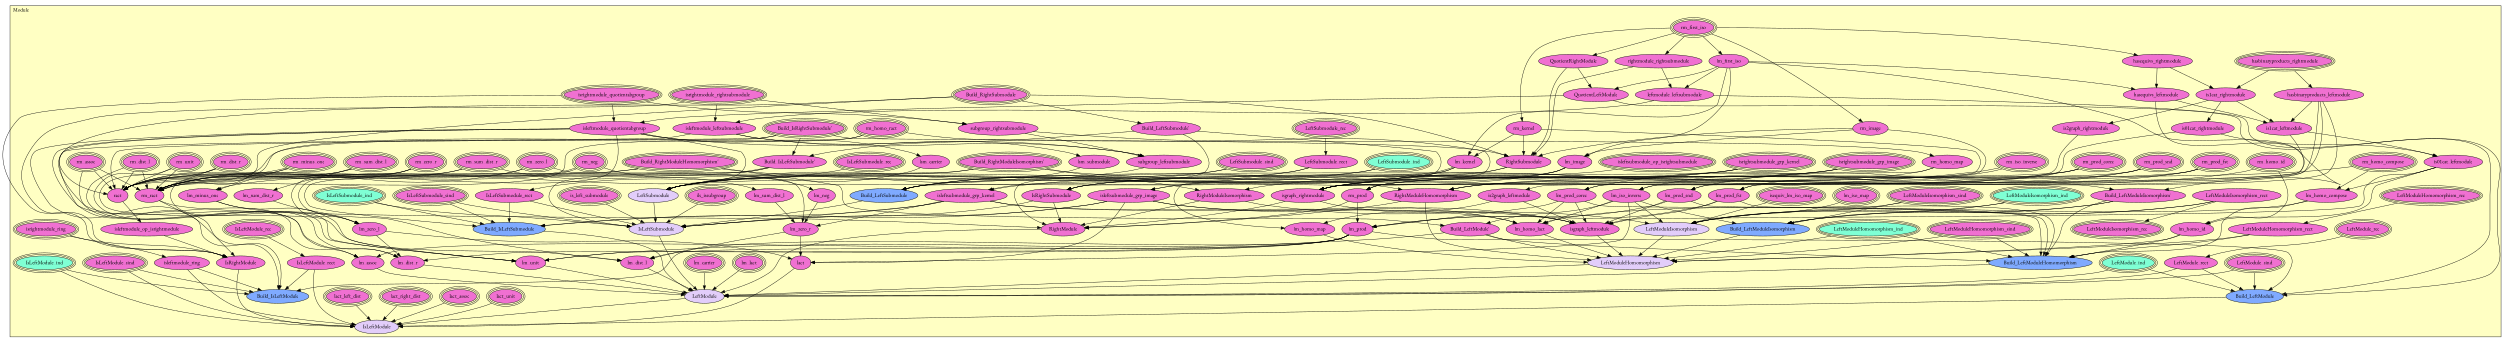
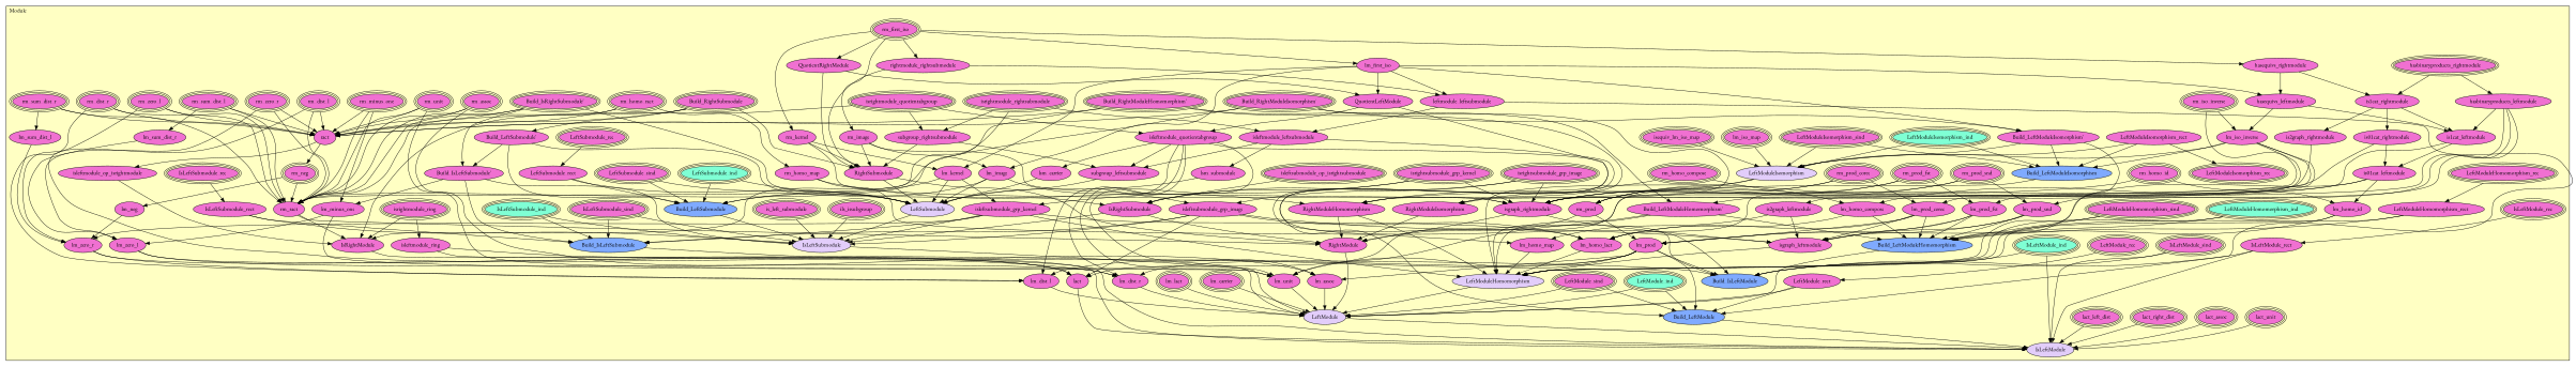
  digraph {
    fontname="EB Garamond"
    node [fillcolor="#F070D1" fontname="EB Garamond" style=filled]
    edge [fontname="EB Garamond"]
    n1 [fillcolor="#E2CDFA" label=LeftModule]
    n2 [label=rm_sum_dist_l peripheries=3]
    n3 [label=lact_unit peripheries=3]
    n4 [label=lm_sum_dist_r]
    n5 [label=lact_assoc peripheries=3]
    n6 [label=rm_sum_dist_r peripheries=3]
    n7 [label=lact_right_dist peripheries=3]
    n8 [label=lm_sum_dist_l]
    n9 [label=lact_left_dist peripheries=3]
    n10 [label=lact]
    n11 [label=hasbinaryproducts_rightmodule peripheries=3]
    n12 [label=hasbinaryproducts_leftmodule]
    n13 [label=IsLeftModule_sind peripheries=3]
    n14 [label=rm_prod_corec peripheries=3]
    n15 [label=IsLeftModule_rec peripheries=3]
    n16 [label=lm_prod_corec]
    n17 [fillcolor="#7FFFD4" label=IsLeftModule_ind peripheries=3]
    n18 [label=rm_prod_snd peripheries=3]
    n19 [label=IsLeftModule_rect]
    n20 [fillcolor="#7FAAFF" label=Build_IsLeftModule]
    n21 [label=lm_prod_snd]
    n22 [fillcolor="#E2CDFA" label=IsLeftModule]
    n23 [label=rm_prod_fst peripheries=3]
    n24 [label=lm_prod_fst]
    n25 [label=rm_prod]
    n26 [label=lm_prod]
    n27 [label=rm_first_iso peripheries=3]
    n28 [label=lm_first_iso]
    n29 [label=QuotientRightModule]
    n30 [label=QuotientLeftModule]
    n31 [label=isrightmodule_quotientabgroup peripheries=3]
    n32 [label=isleftmodule_quotientabgroup]
    n33 [label=rm_image]
    n34 [label=lm_image]
    n35 [label=isrightsubmodule_grp_image peripheries=3]
    n36 [label=isleftsubmodule_grp_image]
    n37 [label=rm_kernel]
    n38 [label=lm_kernel]
    n39 [label=isrightsubmodule_grp_kernel peripheries=3]
    n40 [label=isleftsubmodule_grp_kernel]
    n41 [label=hasequivs_rightmodule]
    n42 [label=is1cat_rightmodule]
    n43 [label=is2graph_rightmodule]
    n44 [label=is01cat_rightmodule]
    n45 [label=isgraph_rightmodule]
    n46 [label=hasequivs_leftmodule]
    n47 [label=is1cat_leftmodule]
    n48 [label=is2graph_leftmodule]
    n49 [label=is01cat_leftmodule]
    n50 [label=isgraph_leftmodule]
    n51 [label=rm_iso_inverse peripheries=3]
    n52 [label=lm_iso_inverse]
    n53 [label="Build_RightModuleIsomorphism'" peripheries=3]
    n54 [label="Build_LeftModuleIsomorphism'"]
    n55 [label=RightModuleIsomorphism]
    n56 [label=isequiv_lm_iso_map peripheries=3]
    n57 [label=lm_iso_map peripheries=3]
    n58 [label=LeftModuleIsomorphism_sind peripheries=3]
    n59 [label=LeftModuleIsomorphism_rec peripheries=3]
    n60 [fillcolor="#7FFFD4" label=LeftModuleIsomorphism_ind peripheries=3]
    n61 [label=LeftModuleIsomorphism_rect]
    n62 [fillcolor="#7FAAFF" label=Build_LeftModuleIsomorphism]
    n63 [fillcolor="#E2CDFA" label=LeftModuleIsomorphism]
    n64 [label="Build_RightModuleHomomorphism'" peripheries=3]
-   n65 [label="Build_LeftModule'"]
+   n65 [label="Build_LeftModuleHomomorphism'"]
    n66 [label=rm_homo_compose peripheries=3]
    n67 [label=lm_homo_compose]
    n68 [label=rm_homo_id peripheries=3]
    n69 [label=lm_homo_id]
    n70 [label=rm_homo_ract peripheries=3]
    n71 [label=rm_homo_map]
    n72 [label=RightModuleHomomorphism]
    n73 [label=lm_homo_lact]
    n74 [label=lm_homo_map]
    n75 [label=LeftModuleHomomorphism_sind peripheries=3]
    n76 [label=LeftModuleHomomorphism_rec peripheries=3]
    n77 [fillcolor="#7FFFD4" label=LeftModuleHomomorphism_ind peripheries=3]
    n78 [label=LeftModuleHomomorphism_rect]
    n79 [fillcolor="#7FAAFF" label=Build_LeftModuleHomomorphism]
    n80 [fillcolor="#E2CDFA" label=LeftModuleHomomorphism]
    n81 [label=Build_RightSubmodule peripheries=3]
    n82 [label="Build_LeftSubmodule'"]
    n83 [label="Build_IsRightSubmodule'" peripheries=3]
    n84 [label="Build_IsLeftSubmodule'"]
    n85 [label=rightmodule_rightsubmodule]
    n86 [label=leftmodule_leftsubmodule]
    n87 [label=isrightmodule_rightsubmodule peripheries=3]
    n88 [label=isleftmodule_leftsubmodule]
    n89 [label=subgroup_rightsubmodule]
    n90 [label=subgroup_leftsubmodule]
    n91 [label=RightSubmodule]
    n92 [label=lsm_submodule]
    n93 [label=lsm_carrier]
    n94 [label=LeftSubmodule_sind peripheries=3]
    n95 [label=LeftSubmodule_rec peripheries=3]
    n96 [fillcolor="#7FFFD4" label=LeftSubmodule_ind peripheries=3]
    n97 [label=LeftSubmodule_rect]
    n98 [fillcolor="#7FAAFF" label=Build_LeftSubmodule]
    n99 [fillcolor="#E2CDFA" label=LeftSubmodule]
    n100 [label=isleftsubmodule_op_isrightsubmodule peripheries=3]
    n101 [label=IsRightSubmodule]
    n102 [label=is_left_submodule peripheries=3]
    n103 [label=ils_issubgroup peripheries=3]
    n104 [label=IsLeftSubmodule_sind peripheries=3]
    n105 [label=IsLeftSubmodule_rec peripheries=3]
    n106 [fillcolor="#7FFFD4" label=IsLeftSubmodule_ind peripheries=3]
    n107 [label=IsLeftSubmodule_rect]
    n108 [fillcolor="#7FAAFF" label=Build_IsLeftSubmodule]
    n109 [fillcolor="#E2CDFA" label=IsLeftSubmodule]
    n110 [label=isrightmodule_ring peripheries=3]
    n111 [label=rm_neg peripheries=3]
    n112 [label=rm_minus_one peripheries=3]
    n113 [label=rm_zero_r peripheries=3]
    n114 [label=rm_zero_l peripheries=3]
    n115 [label=rm_unit peripheries=3]
    n116 [label=rm_assoc peripheries=3]
    n117 [label=rm_dist_l peripheries=3]
    n118 [label=rm_dist_r peripheries=3]
    n119 [label=rm_ract]
    n120 [label=RightModule]
    n121 [label=ract]
    n122 [label=isleftmodule_op_isrightmodule]
    n123 [label=IsRightModule]
    n124 [label=isleftmodule_ring]
    n125 [label=lm_neg]
    n126 [label=lm_minus_one]
    n127 [label=lm_zero_r]
    n128 [label=lm_zero_l]
    n129 [label=lm_unit]
    n130 [label=lm_assoc]
    n131 [label=lm_dist_r]
    n132 [label=lm_dist_l]
    n133 [label=lm_lact peripheries=3]
    n134 [label=lm_carrier peripheries=3]
    n135 [label=LeftModule_sind peripheries=3]
    n136 [label=LeftModule_rec peripheries=3]
    n137 [fillcolor="#7FFFD4" label=LeftModule_ind peripheries=3]
    n138 [label=LeftModule_rect]
    n139 [fillcolor="#7FAAFF" label=Build_LeftModule]
    subgraph cluster_1 {
      fillcolor="#FFFFC3"
      label=Module
      labeljust=l
      style=filled
      n1
      n2
      n3
      n4
      n5
      n6
      n7
      n8
      n9
      n10
      n11
      n12
      n13
      n14
      n15
      n16
      n17
      n18
      n19
      n20
      n21
      n22
      n23
      n24
      n25
      n26
      n27
      n28
      n29
      n30
      n31
      n32
      n33
      n34
      n35
      n36
      n37
      n38
      n39
      n40
      n41
      n42
      n43
      n44
      n45
      n46
      n47
      n48
      n49
      n50
      n51
      n52
      n53
      n54
      n55
      n56
      n57
      n58
      n59
      n60
      n61
      n62
      n63
      n64
      n65
      n66
      n67
      n68
      n69
      n70
      n71
      n72
      n73
      n74
      n75
      n76
      n77
      n78
      n79
      n80
      n81
      n82
      n83
      n84
      n85
      n86
      n87
      n88
      n89
      n90
      n91
      n92
      n93
      n94
      n95
      n96
      n97
      n98
      n99
      n100
      n101
      n102
      n103
      n104
      n105
      n106
      n107
      n108
      n109
      n110
      n111
      n112
      n113
      n114
      n115
      n116
      n117
      n118
      n119
      n120
      n121
      n122
      n123
      n124
      n125
      n126
      n127
      n128
      n129
      n130
      n131
      n132
      n133
      n134
      n135
      n136
      n137
      n138
      n139
    }
    n1 -> n22
    n2 -> n4
    n2 -> n119
    n2 -> n121
    n3 -> n22
    n4 -> n128
    n5 -> n22
    n6 -> n8
    n6 -> n119
    n6 -> n121
    n7 -> n22
    n8 -> n127
    n9 -> n22
    n10 -> n22
    n11 -> n12
    n11 -> n42
    n12 -> n16
    n12 -> n21
    n12 -> n24
    n12 -> n47
    n13 -> n20
    n13 -> n22
    n14 -> n16
    n14 -> n25
    n14 -> n45
    n15 -> n19
    n16 -> n26
    n16 -> n50
    n16 -> n73
    n16 -> n79
    n17 -> n20
    n17 -> n22
    n18 -> n21
    n18 -> n25
    n18 -> n45
    n19 -> n20
    n19 -> n22
    n21 -> n26
    n21 -> n50
    n21 -> n79
    n23 -> n24
    n23 -> n25
    n23 -> n45
    n24 -> n26
    n24 -> n50
    n24 -> n79
    n25 -> n26
    n25 -> n120
    n26 -> n20
    n26 -> n129
    n26 -> n130
    n26 -> n131
    n26 -> n132
    n26 -> n139
    n27 -> n28
    n27 -> n29
    n27 -> n33
    n27 -> n37
    n27 -> n41
    n27 -> n85
    n28 -> n30
    n28 -> n34
    n28 -> n38
    n28 -> n46
    n28 -> n54
    n28 -> n86
    n29 -> n30
    n29 -> n91
    n30 -> n32
    n30 -> n139
    n31 -> n32
    n31 -> n89
    n31 -> n123
    n32 -> n20
    n32 -> n90
    n32 -> n93
    n32 -> n129
    n32 -> n130
    n32 -> n131
    n32 -> n132
    n33 -> n34
    n33 -> n45
    n33 -> n91
    n34 -> n36
    n34 -> n98
    n34 -> n99
    n35 -> n36
    n35 -> n45
    n35 -> n101
    n36 -> n10
    n36 -> n50
    n36 -> n73
    n36 -> n108
    n36 -> n109
    n37 -> n38
    n37 -> n45
    n37 -> n91
    n38 -> n40
    n38 -> n98
    n38 -> n99
    n39 -> n40
    n39 -> n45
    n39 -> n101
-   n40 -> n50
+   n40 -> n80
    n40 -> n73
    n40 -> n108
    n40 -> n109
    n40 -> n127
    n41 -> n42
    n41 -> n46
    n42 -> n43
    n42 -> n44
    n42 -> n47
    n43 -> n45
    n44 -> n45
    n44 -> n49
    n45 -> n50
    n45 -> n120
    n46 -> n47
    n46 -> n52
    n47 -> n48
    n47 -> n49
    n48 -> n50
    n48 -> n74
    n49 -> n50
    n49 -> n67
    n49 -> n69
    n50 -> n80
    n51 -> n52
    n51 -> n55
    n52 -> n10
    n52 -> n62
    n52 -> n63
    n52 -> n65
    n52 -> n73
    n53 -> n54
    n53 -> n55
    n53 -> n119
    n53 -> n121
    n54 -> n62
    n54 -> n63
    n54 -> n79
-   n55 -> n63
+   n63 -> n55
    n55 -> n120
    n56 -> n63
    n57 -> n63
    n58 -> n62
    n58 -> n63
    n60 -> n62
    n60 -> n63
    n61 -> n59
    n61 -> n62
    n61 -> n63
    n62 -> n80
    n63 -> n80
    n64 -> n65
    n64 -> n72
    n64 -> n119
    n64 -> n121
    n65 -> n79
    n65 -> n80
    n65 -> n129
    n66 -> n67
    n66 -> n72
    n67 -> n73
    n67 -> n79
    n68 -> n69
    n68 -> n72
    n69 -> n79
    n69 -> n80
    n70 -> n71
    n70 -> n119
    n70 -> n121
    n71 -> n72
    n71 -> n74
    n72 -> n80
    n72 -> n120
    n73 -> n80
    n74 -> n80
    n75 -> n79
    n75 -> n80
    n76 -> n78
    n77 -> n79
    n77 -> n80
    n78 -> n79
    n78 -> n80
    n79 -> n1
    n80 -> n1
    n81 -> n82
    n81 -> n91
    n81 -> n119
    n81 -> n121
    n82 -> n84
    n82 -> n98
    n82 -> n99
    n83 -> n84
    n83 -> n101
    n83 -> n119
    n83 -> n121
    n84 -> n108
    n84 -> n109
    n84 -> n126
    n85 -> n86
    n85 -> n91
    n86 -> n88
    n86 -> n139
    n87 -> n88
    n87 -> n89
    n87 -> n123
    n88 -> n20
    n88 -> n90
    n88 -> n92
    n89 -> n90
    n89 -> n91
    n90 -> n99
    n91 -> n99
    n91 -> n120
    n92 -> n99
    n93 -> n99
    n94 -> n98
    n94 -> n99
    n95 -> n97
    n96 -> n98
    n96 -> n99
    n97 -> n98
    n97 -> n99
    n98 -> n109
    n99 -> n109
    n100 -> n101
    n101 -> n109
    n101 -> n120
    n102 -> n109
    n103 -> n109
    n104 -> n108
    n104 -> n109
    n105 -> n107
    n106 -> n108
    n106 -> n109
    n107 -> n108
    n107 -> n109
    n108 -> n1
    n109 -> n1
    n110 -> n123
    n110 -> n124
    n111 -> n119
-   n111 -> n121
+   n121 -> n111
    n111 -> n125
    n112 -> n119
    n112 -> n121
    n112 -> n126
    n113 -> n119
    n113 -> n121
    n113 -> n128
    n114 -> n119
    n114 -> n121
    n114 -> n127
    n115 -> n119
    n115 -> n121
    n115 -> n129
    n116 -> n119
    n116 -> n121
    n116 -> n130
    n117 -> n119
    n117 -> n121
    n117 -> n131
    n118 -> n119
    n118 -> n121
    n118 -> n132
    n119 -> n120
    n119 -> n123
    n120 -> n1
    n121 -> n122
    n122 -> n123
    n123 -> n22
    n124 -> n20
    n124 -> n22
    n125 -> n127
    n126 -> n128
    n126 -> n129
    n127 -> n10
    n127 -> n132
    n128 -> n10
    n128 -> n131
    n129 -> n1
    n130 -> n1
    n131 -> n1
    n132 -> n1
    n133 -> n1
    n134 -> n1
    n135 -> n1
    n135 -> n139
    n136 -> n138
    n137 -> n1
    n137 -> n139
    n138 -> n1
    n138 -> n139
    n139 -> n22
  }
